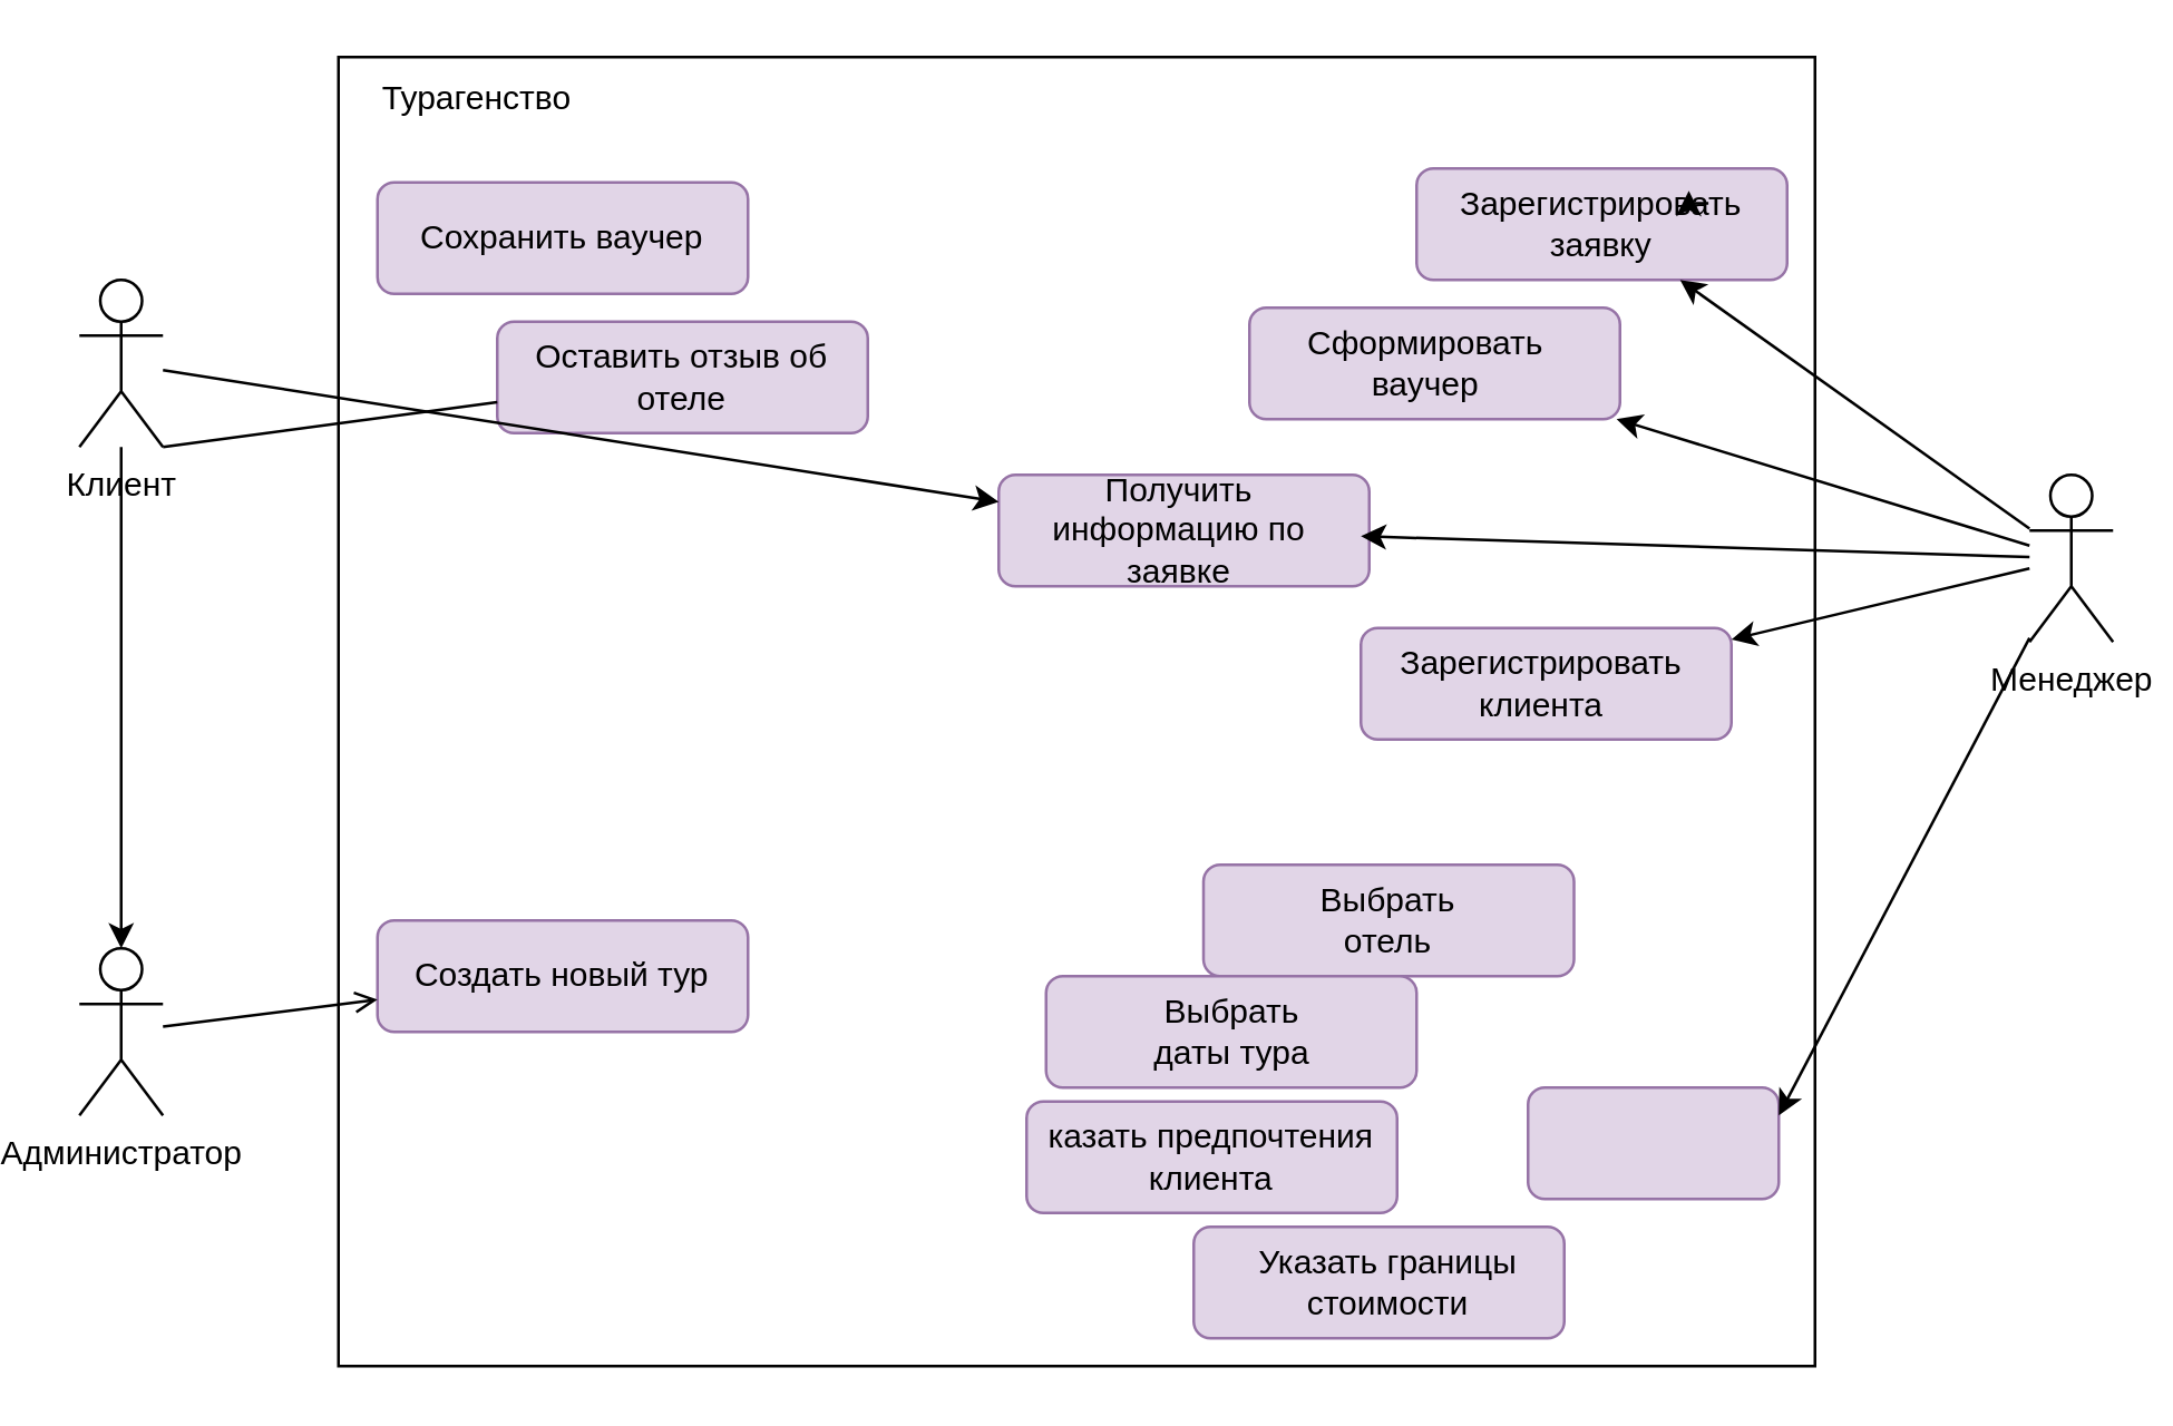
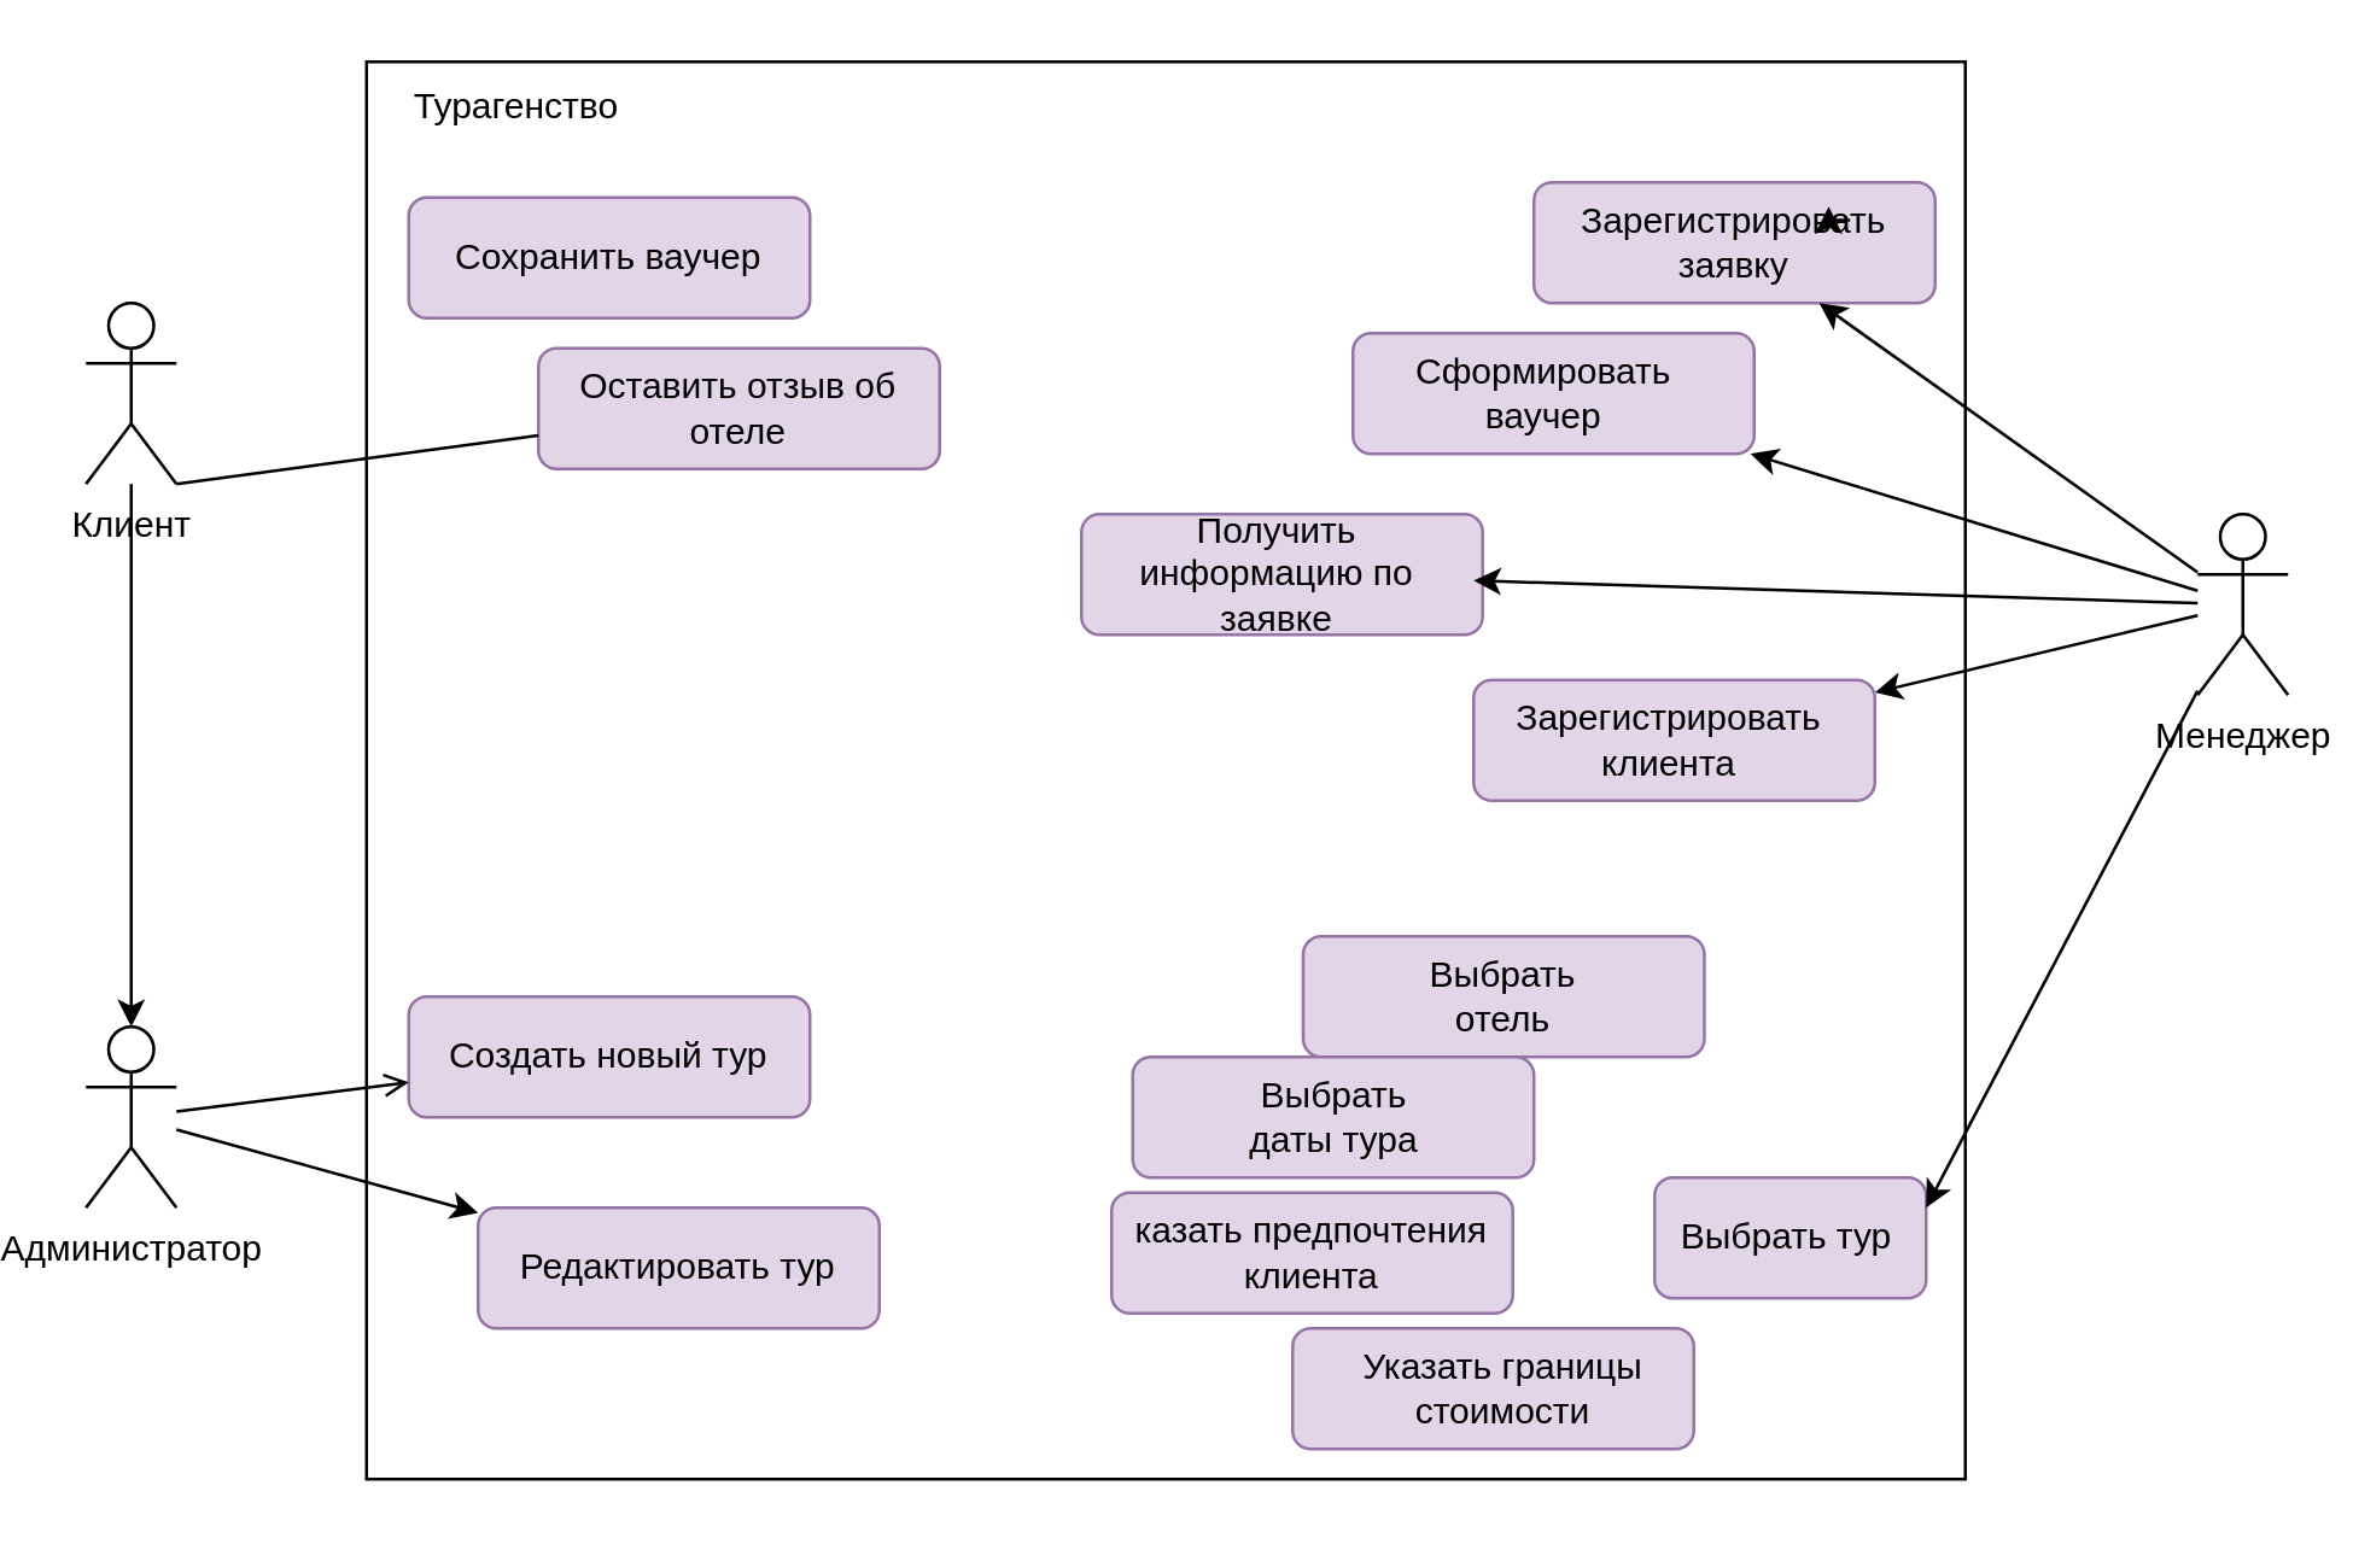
  <mxCell id="0" />
  <mxCell id="1" parent="0" />
  <mxCell id="2" value="" style="rounded=0;whiteSpace=wrap;html=1;" vertex="1" parent="1"><mxGeometry x="113" y="20" width="530" height="470" as="geometry" /></mxCell>
  <mxCell id="3" value="Администратор" style="shape=umlActor;verticalLabelPosition=bottom;verticalAlign=top;html=1;outlineConnect=0;" vertex="1" parent="1"><mxGeometry x="20" y="340" width="30" height="60" as="geometry" /></mxCell>
  <mxCell id="4" value="Менеджер" style="shape=umlActor;verticalLabelPosition=bottom;verticalAlign=top;html=1;outlineConnect=0;" vertex="1" parent="1"><mxGeometry x="720" y="170" width="30" height="60" as="geometry" /></mxCell>
  <mxCell id="5" value="Турагенство" style="text;html=1;strokeColor=none;fillColor=none;align=center;verticalAlign=middle;whiteSpace=wrap;rounded=0;" vertex="1" parent="1"><mxGeometry x="120" y="20" width="86" height="30" as="geometry" /></mxCell>
  <mxCell id="6" value="Клиент" style="shape=umlActor;verticalLabelPosition=bottom;verticalAlign=top;html=1;outlineConnect=0;" vertex="1" parent="1"><mxGeometry x="20" y="100" width="30" height="60" as="geometry" /></mxCell>
  <mxCell id="7" value="" style="group" vertex="1" connectable="0" parent="1"><mxGeometry x="500" y="60" width="133" height="40" as="geometry" /></mxCell>
  <mxCell id="8" value="" style="rounded=1;whiteSpace=wrap;html=1;fillColor=#e1d5e7;strokeColor=#9673a6;" vertex="1" parent="7"><mxGeometry width="133" height="40" as="geometry" /></mxCell>
  <mxCell id="9" value="Зарегистрировать заявку" style="text;html=1;strokeColor=none;fillColor=none;align=center;verticalAlign=middle;whiteSpace=wrap;rounded=0;" vertex="1" parent="7"><mxGeometry x="28.25" y="5" width="76.5" height="30" as="geometry" /></mxCell>
  <mxCell id="10" style="edgeStyle=orthogonalEdgeStyle;rounded=0;orthogonalLoop=1;jettySize=auto;html=1;exitX=1;exitY=0.25;exitDx=0;exitDy=0;entryX=0.908;entryY=0.1;entryDx=0;entryDy=0;entryPerimeter=0;" edge="1" parent="7" source="9" target="9"><mxGeometry relative="1" as="geometry" /></mxCell>
  <mxCell id="11" value="" style="rounded=1;whiteSpace=wrap;html=1;fillColor=#e1d5e7;strokeColor=#9673a6;" vertex="1" parent="1"><mxGeometry x="440" y="110" width="133" height="40" as="geometry" /></mxCell>
  <mxCell id="12" value="Сформировать ваучер" style="text;html=1;strokeColor=none;fillColor=none;align=center;verticalAlign=middle;whiteSpace=wrap;rounded=0;" vertex="1" parent="1"><mxGeometry x="470" y="115" width="66.5" height="30" as="geometry" /></mxCell>
  <mxCell id="13" value="" style="rounded=1;whiteSpace=wrap;html=1;fillColor=#e1d5e7;strokeColor=#9673a6;" vertex="1" parent="1"><mxGeometry x="350" y="170" width="133" height="40" as="geometry" /></mxCell>
  <mxCell id="14" value="Получить информацию по заявке" style="text;html=1;strokeColor=none;fillColor=none;align=center;verticalAlign=middle;whiteSpace=wrap;rounded=0;" vertex="1" parent="1"><mxGeometry x="350" y="175" width="130" height="30" as="geometry" /></mxCell>
  <mxCell id="15" value="" style="rounded=1;whiteSpace=wrap;html=1;fillColor=#e1d5e7;strokeColor=#9673a6;" vertex="1" parent="1"><mxGeometry x="480" y="225" width="133" height="40" as="geometry" /></mxCell>
  <mxCell id="16" value="Зарегистрировать клиента" style="text;html=1;strokeColor=none;fillColor=none;align=center;verticalAlign=middle;whiteSpace=wrap;rounded=0;" vertex="1" parent="1"><mxGeometry x="500" y="230" width="90" height="30" as="geometry" /></mxCell>
  <mxCell id="17" value="" style="rounded=1;whiteSpace=wrap;html=1;fillColor=#e1d5e7;strokeColor=#9673a6;" vertex="1" parent="1"><mxGeometry x="540" y="390" width="90" height="40" as="geometry" /></mxCell>
+ <mxCell id="18" value="Выбрать тур" style="text;html=1;strokeColor=none;fillColor=none;align=center;verticalAlign=middle;whiteSpace=wrap;rounded=0;" vertex="1" parent="1"><mxGeometry x="546.5" y="395" width="73.5" height="30" as="geometry" /></mxCell>
  <mxCell id="19" value="" style="rounded=1;whiteSpace=wrap;html=1;fillColor=#e1d5e7;strokeColor=#9673a6;" vertex="1" parent="1"><mxGeometry x="423.5" y="310" width="133" height="40" as="geometry" /></mxCell>
  <mxCell id="20" value="Выбрать отель" style="text;html=1;strokeColor=none;fillColor=none;align=center;verticalAlign=middle;whiteSpace=wrap;rounded=0;" vertex="1" parent="1"><mxGeometry x="460" y="315" width="60" height="30" as="geometry" /></mxCell>
  <mxCell id="21" value="" style="rounded=1;whiteSpace=wrap;html=1;fillColor=#e1d5e7;strokeColor=#9673a6;" vertex="1" parent="1"><mxGeometry x="367" y="350" width="133" height="40" as="geometry" /></mxCell>
  <mxCell id="22" value="Выбрать даты тура" style="text;html=1;strokeColor=none;fillColor=none;align=center;verticalAlign=middle;whiteSpace=wrap;rounded=0;" vertex="1" parent="1"><mxGeometry x="403.5" y="355" width="60" height="30" as="geometry" /></mxCell>
  <mxCell id="23" value="казать предпочтения клиента" style="rounded=1;whiteSpace=wrap;html=1;fillColor=#e1d5e7;strokeColor=#9673a6;" vertex="1" parent="1"><mxGeometry x="360" y="395" width="133" height="40" as="geometry" /></mxCell>
  <mxCell id="24" value="" style="rounded=1;whiteSpace=wrap;html=1;fillColor=#e1d5e7;strokeColor=#9673a6;" vertex="1" parent="1"><mxGeometry x="420" y="440" width="133" height="40" as="geometry" /></mxCell>
  <mxCell id="25" value="Указать границы стоимости" style="text;html=1;strokeColor=none;fillColor=none;align=center;verticalAlign=middle;whiteSpace=wrap;rounded=0;" vertex="1" parent="1"><mxGeometry x="430" y="445" width="120" height="30" as="geometry" /></mxCell>
+ <mxCell id="26" value="Редактировать тур" style="rounded=1;whiteSpace=wrap;html=1;fillColor=#e1d5e7;strokeColor=#9673a6;" vertex="1" parent="1"><mxGeometry x="150" y="400" width="133" height="40" as="geometry" /></mxCell>
  <mxCell id="27" value="Создать новый тур" style="rounded=1;whiteSpace=wrap;html=1;fillColor=#e1d5e7;strokeColor=#9673a6;" vertex="1" parent="1"><mxGeometry x="127" y="330" width="133" height="40" as="geometry" /></mxCell>
  <mxCell id="28" value="Сохранить ваучер" style="rounded=1;whiteSpace=wrap;html=1;fillColor=#e1d5e7;strokeColor=#9673a6;" vertex="1" parent="1"><mxGeometry x="127" y="65" width="133" height="40" as="geometry" /></mxCell>
  <mxCell id="29" value="Оставить отзыв об отеле" style="rounded=1;whiteSpace=wrap;html=1;fillColor=#e1d5e7;strokeColor=#9673a6;" vertex="1" parent="1"><mxGeometry x="170" y="115" width="133" height="40" as="geometry" /></mxCell>
  <mxCell id="30" value="" style="endArrow=classic;html=1;rounded=0;" edge="1" parent="1" source="4" target="8"><mxGeometry width="50" height="50" relative="1" as="geometry"><mxPoint x="650" y="220" as="sourcePoint" /><mxPoint x="700" y="170" as="targetPoint" /></mxGeometry></mxCell>
  <mxCell id="31" value="" style="endArrow=classic;html=1;rounded=0;" edge="1" parent="1" source="4" target="11"><mxGeometry width="50" height="50" relative="1" as="geometry"><mxPoint x="650" y="250" as="sourcePoint" /><mxPoint x="700" y="200" as="targetPoint" /></mxGeometry></mxCell>
  <mxCell id="32" value="" style="endArrow=classic;html=1;rounded=0;" edge="1" parent="1" source="4" target="14"><mxGeometry width="50" height="50" relative="1" as="geometry"><mxPoint x="660" y="280" as="sourcePoint" /><mxPoint x="710" y="230" as="targetPoint" /></mxGeometry></mxCell>
  <mxCell id="33" value="" style="endArrow=classic;html=1;rounded=0;" edge="1" parent="1" source="4" target="15"><mxGeometry width="50" height="50" relative="1" as="geometry"><mxPoint x="670" y="290" as="sourcePoint" /><mxPoint x="720" y="240" as="targetPoint" /></mxGeometry></mxCell>
  <mxCell id="34" value="" style="endArrow=open;html=1;rounded=0;" edge="1" parent="1" source="3" target="27"><mxGeometry width="50" height="50" relative="1" as="geometry"><mxPoint x="-10" y="500" as="sourcePoint" /><mxPoint x="40" y="450" as="targetPoint" /></mxGeometry></mxCell>
+ <mxCell id="35" value="" style="endArrow=classic;html=1;rounded=0;" edge="1" parent="1" source="3" target="26"><mxGeometry width="50" height="50" relative="1" as="geometry"><mxPoint x="330" y="310" as="sourcePoint" /><mxPoint x="380" y="260" as="targetPoint" /></mxGeometry></mxCell>
  <mxCell id="36" value="" style="endArrow=classic;html=1;rounded=0;" edge="1" parent="1" source="6" target="3"><mxGeometry width="50" height="50" relative="1" as="geometry"><mxPoint x="90" y="130" as="sourcePoint" /><mxPoint x="380" y="260" as="targetPoint" /></mxGeometry></mxCell>
  <mxCell id="37" value="" style="endArrow=none;html=1;rounded=0;exitX=1;exitY=1;exitDx=0;exitDy=0;exitPerimeter=0;" edge="1" parent="1" source="6" target="29"><mxGeometry width="50" height="50" relative="1" as="geometry"><mxPoint x="330" y="310" as="sourcePoint" /><mxPoint x="380" y="260" as="targetPoint" /></mxGeometry></mxCell>
- <mxCell id="38" value="" style="endArrow=classic;html=1;rounded=0;" edge="1" parent="1" source="6" target="14"><mxGeometry width="50" height="50" relative="1" as="geometry"><mxPoint x="330" y="310" as="sourcePoint" /><mxPoint x="380" y="260" as="targetPoint" /></mxGeometry></mxCell>
  <mxCell id="39" value="" style="endArrow=classic;html=1;rounded=0;entryX=1;entryY=0.25;entryDx=0;entryDy=0;" edge="1" parent="1" source="4" target="17"><mxGeometry width="50" height="50" relative="1" as="geometry"><mxPoint x="330" y="310" as="sourcePoint" /><mxPoint x="380" y="260" as="targetPoint" /></mxGeometry></mxCell>
